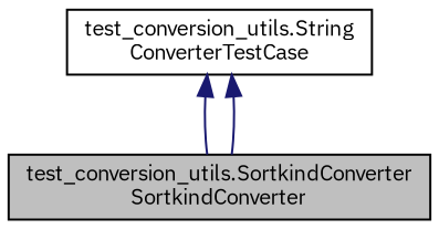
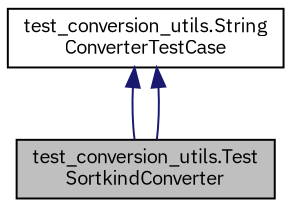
  digraph {
    fontname="IBM Plex Sans"
    node [color=black fontname="IBM Plex Sans" fontsize=10 shape=record style=filled]
    edge [color=midnightblue dir=back fontname="IBM Plex Sans" fontsize=10 labelfontname=Helvetica labelfontsize=10 style=solid]
-   n1 [fillcolor=grey75 fontcolor=black height=0.2 label="test_conversion_utils.SortkindConverter\lSortkindConverter" width=0.4]
+   n1 [fillcolor=grey75 fontcolor=black height=0.2 label="test_conversion_utils.Test\lSortkindConverter" width=0.4]
    n2 [fillcolor=white height=0.2 label="test_conversion_utils.String\lConverterTestCase" width=0.4]
    n2 -> n1
    n2 -> n1
  }
